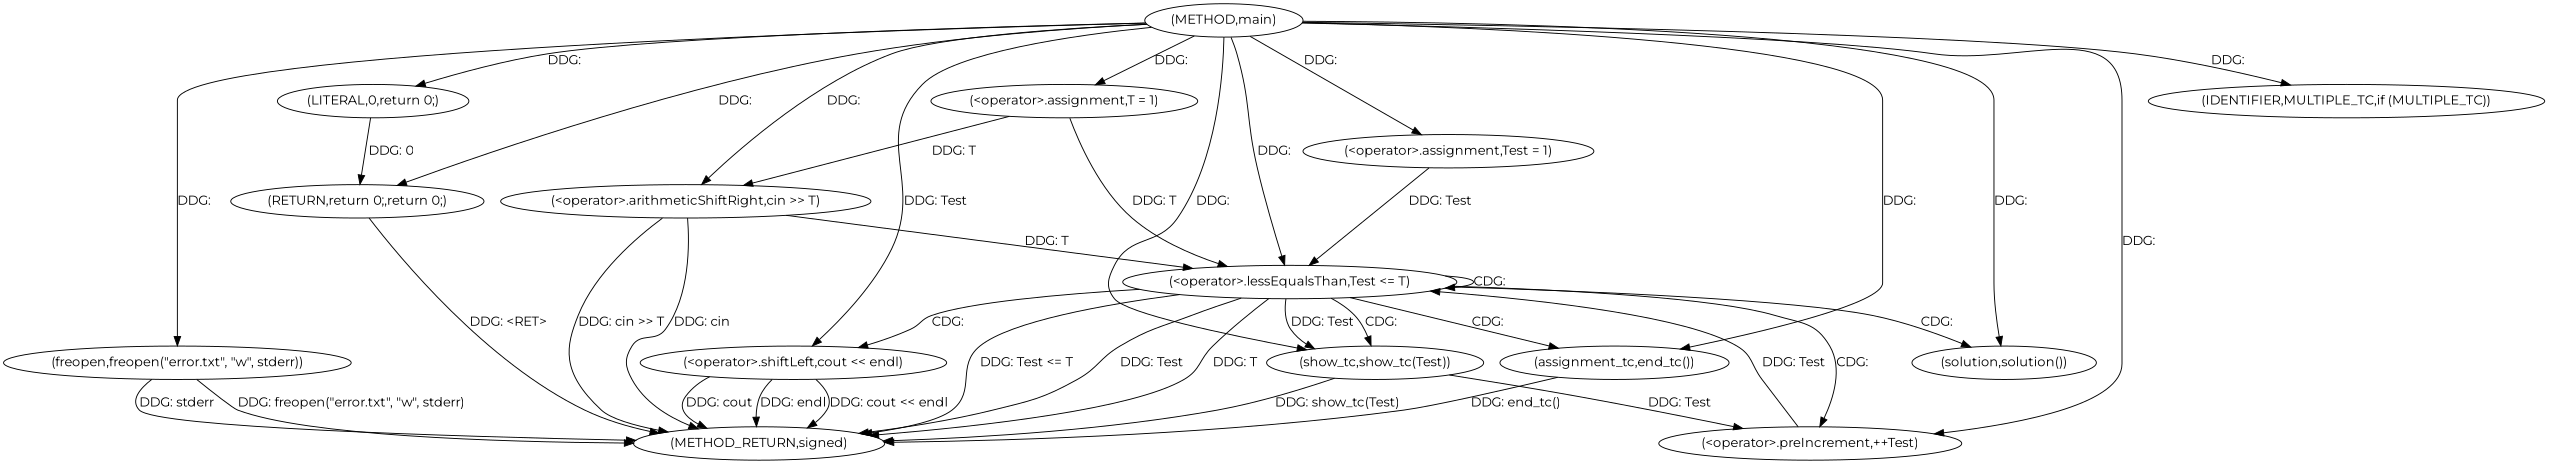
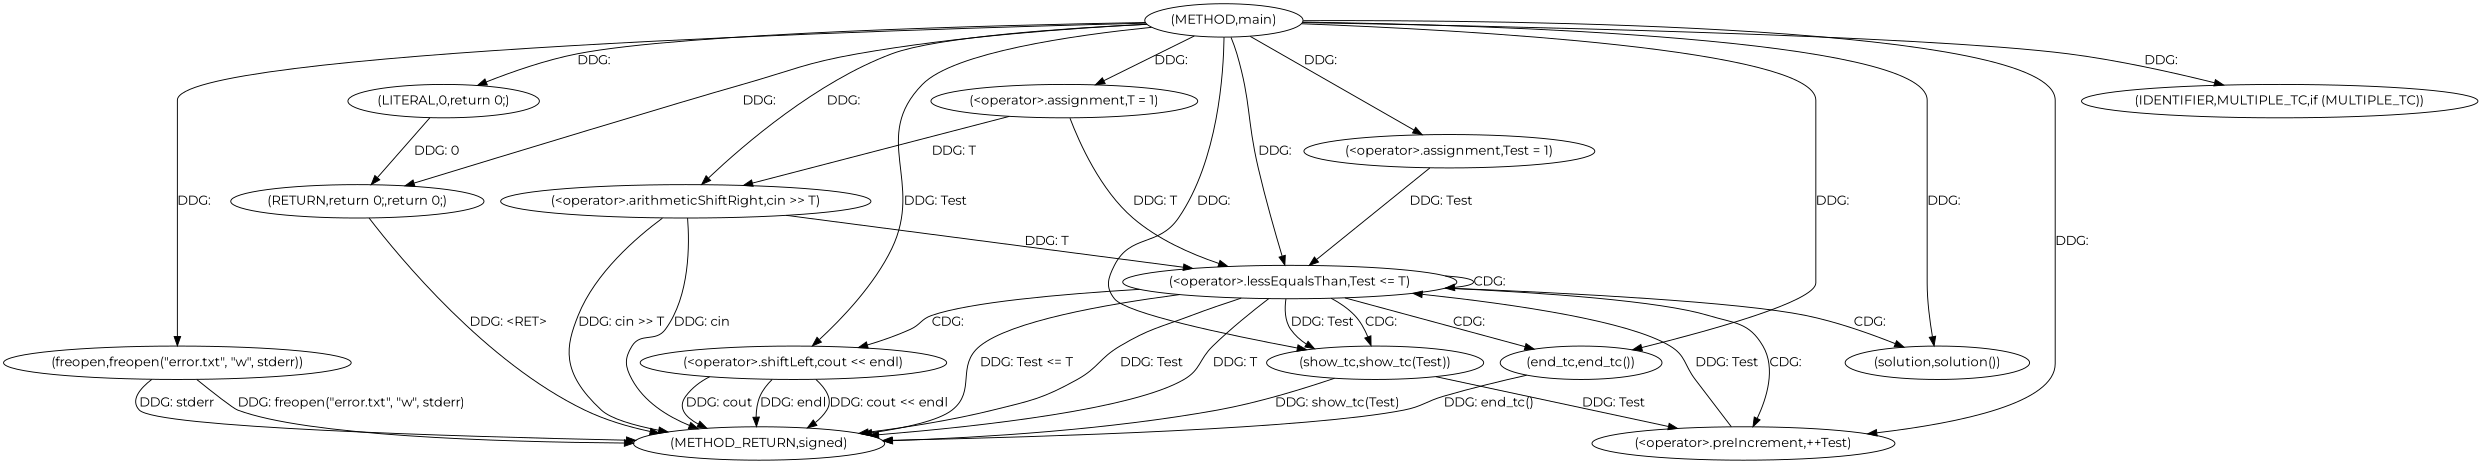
  digraph {
    fontname=Montserrat
    node [fontname=Montserrat]
    edge [fontname=Montserrat]
    n1 [label="(METHOD,main)"]
    n2 [label="(freopen,freopen(\"error.txt\", \"w\", stderr))"]
    n3 [label="(<operator>.assignment,T = 1)"]
    n4 [label="(RETURN,return 0;,return 0;)"]
    n5 [label="(IDENTIFIER,MULTIPLE_TC,if (MULTIPLE_TC))"]
    n6 [label="(<operator>.arithmeticShiftRight,cin >> T)"]
    n7 [label="(<operator>.assignment,Test = 1)"]
    n8 [label="(<operator>.lessEqualsThan,Test <= T)"]
    n9 [label="(<operator>.preIncrement,++Test)"]
    n10 [label="(LITERAL,0,return 0;)"]
    n11 [label="(show_tc,show_tc(Test))"]
    n12 [label="(solution,solution())"]
    n13 [label="(<operator>.shiftLeft,cout << endl)"]
-   n14 [label="(assignment_tc,end_tc())"]
+   n14 [label="(end_tc,end_tc())"]
    n15 [label="(METHOD_RETURN,signed)"]
    n1 -> n2 [label="DDG: "]
    n1 -> n3 [label="DDG: "]
    n1 -> n4 [label="DDG: "]
    n1 -> n5 [label="DDG: "]
    n1 -> n6 [label="DDG: "]
    n1 -> n7 [label="DDG: "]
    n1 -> n8 [label="DDG: "]
    n1 -> n9 [label="DDG: "]
    n1 -> n10 [label="DDG: "]
    n1 -> n11 [label="DDG: "]
    n1 -> n12 [label="DDG: "]
    n1 -> n13 [label="DDG: Test"]
    n1 -> n14 [label="DDG: "]
    n2 -> n15 [label="DDG: freopen(\"error.txt\", \"w\", stderr)"]
    n2 -> n15 [label="DDG: stderr"]
    n3 -> n6 [label="DDG: T"]
    n3 -> n8 [label="DDG: T"]
    n4 -> n15 [label="DDG: <RET>"]
    n6 -> n8 [label="DDG: T"]
    n6 -> n15 [label="DDG: cin >> T"]
    n6 -> n15 [label="DDG: cin"]
    n7 -> n8 [label="DDG: Test"]
    n8 -> n8 [label="CDG: "]
    n8 -> n9 [label="CDG: "]
    n8 -> n11 [label="DDG: Test"]
    n8 -> n11 [label="CDG: "]
    n8 -> n12 [label="CDG: "]
    n8 -> n13 [label="CDG: "]
    n8 -> n14 [label="CDG: "]
    n8 -> n15 [label="DDG: Test"]
    n8 -> n15 [label="DDG: T"]
    n8 -> n15 [label="DDG: Test <= T"]
    n9 -> n8 [label="DDG: Test"]
    n10 -> n4 [label="DDG: 0"]
    n11 -> n9 [label="DDG: Test"]
    n11 -> n15 [label="DDG: show_tc(Test)"]
    n13 -> n15 [label="DDG: endl"]
    n13 -> n15 [label="DDG: cout << endl"]
    n13 -> n15 [label="DDG: cout"]
    n14 -> n15 [label="DDG: end_tc()"]
  }
